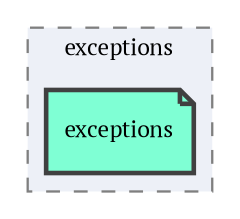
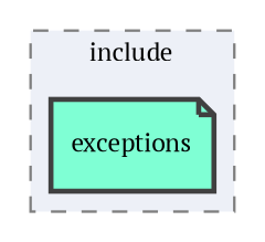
  digraph {
    compound=true
    fontname="PT Serif"
    n1 [color=grey25 fillcolor=aquamarine fontname="PT Serif" fontsize=10 label=exceptions shape=note style="filled,bold,"]
    subgraph cluster_1 {
      bgcolor="#edf0f7"
      fontsize=10
-     label=exceptions
+     label=include
      pencolor=grey50
      style="filled,dashed,"
      n1
    }
  }
